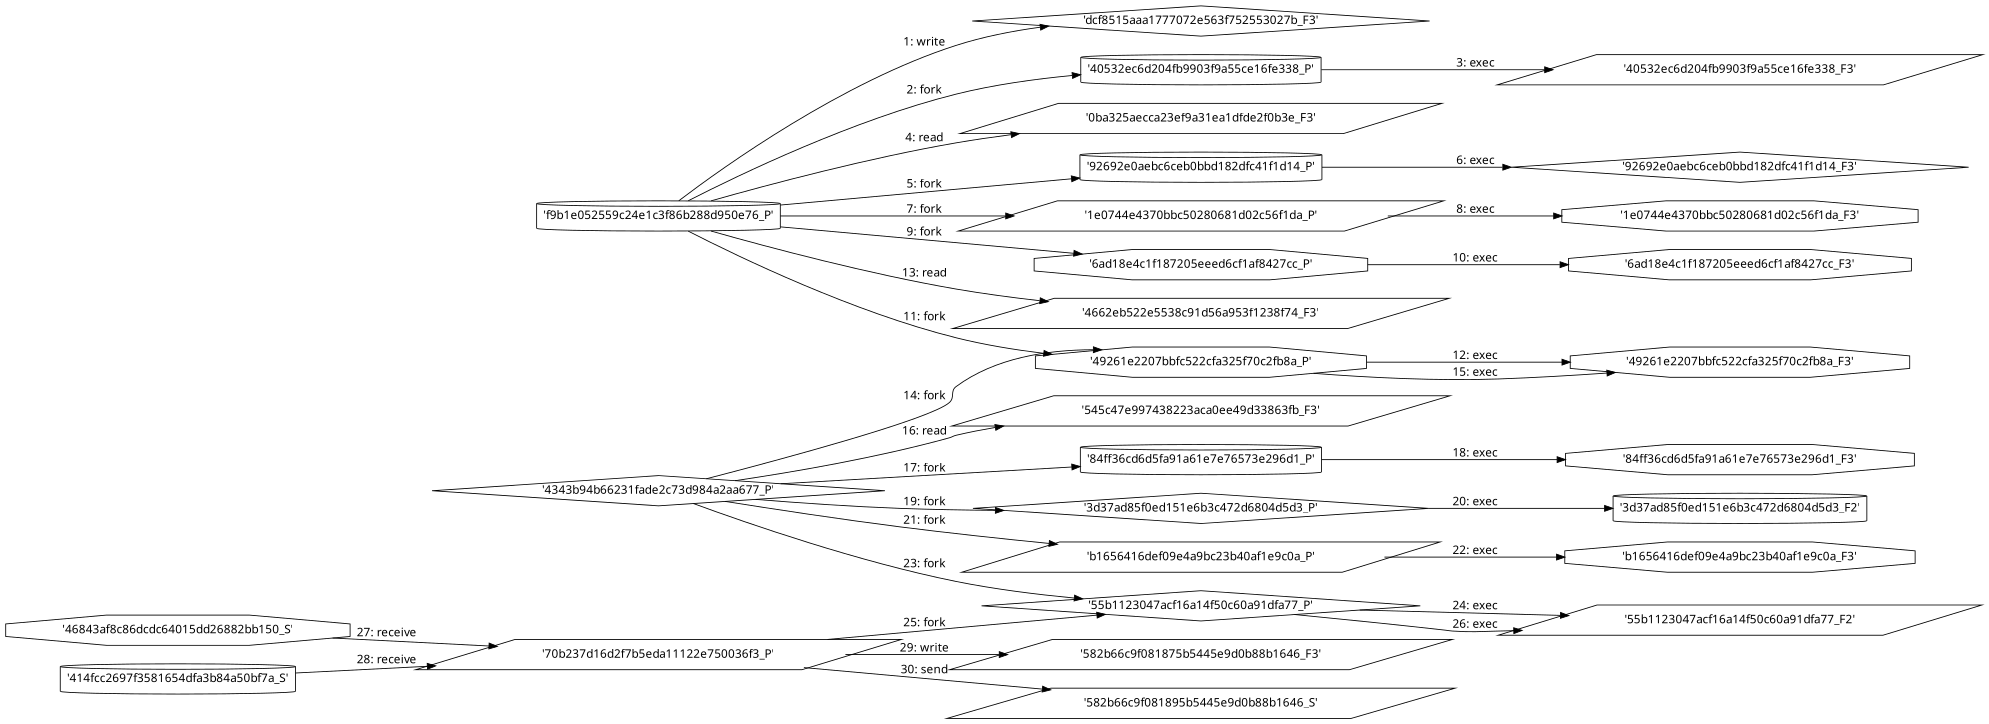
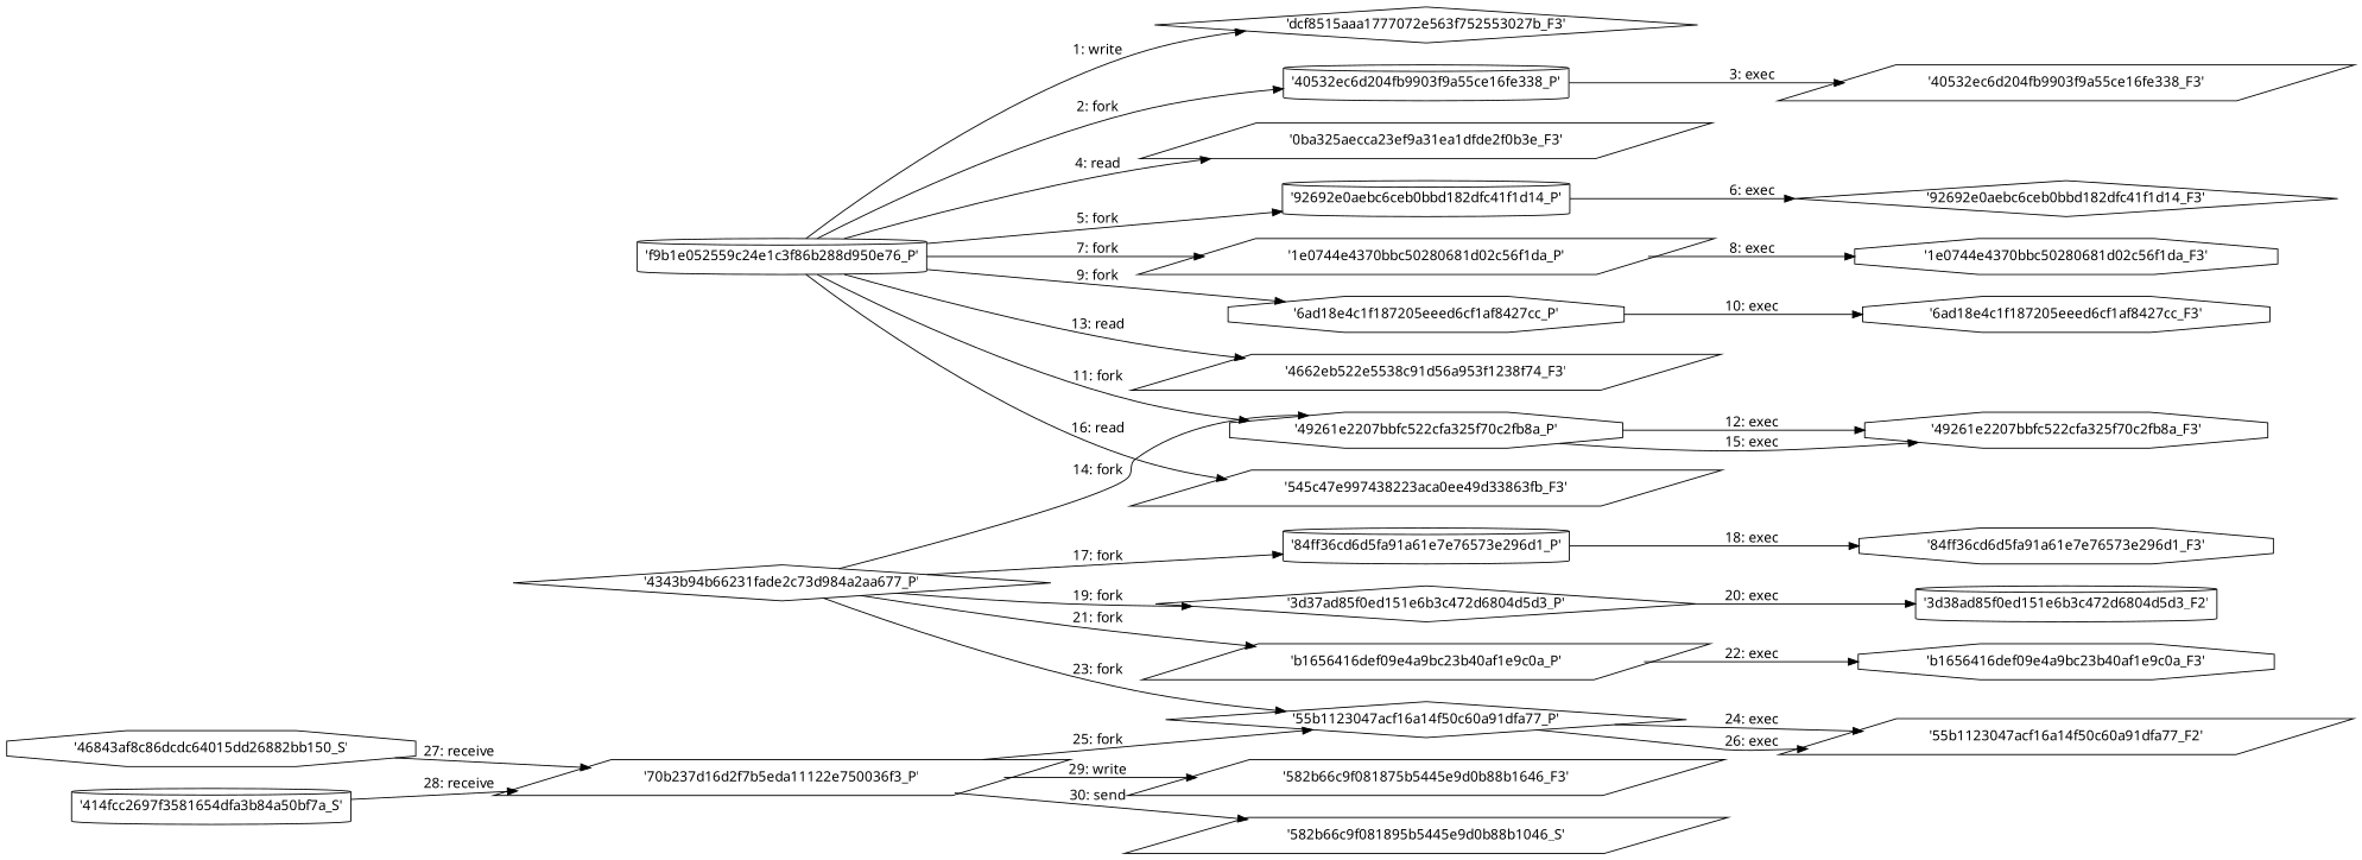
  digraph {
    engine=neato
    fixedsize=false
    fontname="Noto Sans"
    fontsize=10
    nodesep=0.3
    rankdir=LR
    ranksep=0
    splines=true
    node [fontname="Noto Sans" node_type=Process shape=parallelogram]
    edge [fontname="Noto Sans"]
    "'dcf8515aaa1777072e563f752553027b_F3'" [node_type=file shape=diamond]
    "'f9b1e052559c24e1c3f86b288d950e76_P'" [shape=cylinder]
    "'40532ec6d204fb9903f9a55ce16fe338_P'" [shape=cylinder]
    "'0ba325aecca23ef9a31ea1dfde2f0b3e_F3'" [node_type=file]
    "'92692e0aebc6ceb0bbd182dfc41f1d14_P'" [shape=cylinder]
    "'1e0744e4370bbc50280681d02c56f1da_P'"
    "'6ad18e4c1f187205eeed6cf1af8427cc_P'" [shape=octagon]
    "'49261e2207bbfc522cfa325f70c2fb8a_P'" [shape=octagon]
    "'4662eb522e5538c91d56a953f1238f74_F3'" [node_type=file]
    "'40532ec6d204fb9903f9a55ce16fe338_F3'" [node_type=File]
    "'92692e0aebc6ceb0bbd182dfc41f1d14_F3'" [node_type=File shape=diamond]
    "'1e0744e4370bbc50280681d02c56f1da_F3'" [node_type=File shape=octagon]
    "'6ad18e4c1f187205eeed6cf1af8427cc_F3'" [node_type=File shape=octagon]
    "'49261e2207bbfc522cfa325f70c2fb8a_F3'" [node_type=File shape=octagon]
    "'4343b94b66231fade2c73d984a2aa677_P'" [shape=diamond]
    "'545c47e997438223aca0ee49d33863fb_F3'" [node_type=file]
    "'84ff36cd6d5fa91a61e7e76573e296d1_P'" [shape=cylinder]
    "'3d37ad85f0ed151e6b3c472d6804d5d3_P'" [shape=diamond]
    "'b1656416def09e4a9bc23b40af1e9c0a_P'"
    "'55b1123047acf16a14f50c60a91dfa77_P'" [shape=diamond]
    "'84ff36cd6d5fa91a61e7e76573e296d1_F3'" [node_type=File shape=octagon]
-   "'3d37ad85f0ed151e6b3c472d6804d5d3_F2'" [node_type=File shape=cylinder]
+   "'3d37ad85f0ed151e6b3c472d6804d5d3_F2'" [node_type=File shape=cylinder label="'3d38ad85f0ed151e6b3c472d6804d5d3_F2'"]
    "'b1656416def09e4a9bc23b40af1e9c0a_F3'" [node_type=File shape=octagon]
    "'55b1123047acf16a14f50c60a91dfa77_F2'" [node_type=File]
    "'70b237d16d2f7b5eda11122e750036f3_P'"
    n26 [label="'582b66c9f081875b5445e9d0b88b1646_F3'" node_type=file]
-   "'582b66c9f081895b5445e9d0b88b1646_S'" [node_type=Socket]
+   "'582b66c9f081895b5445e9d0b88b1646_S'" [node_type=Socket label="'582b66c9f081895b5445e9d0b88b1046_S'"]
    "'46843af8c86dcdc64015dd26882bb150_S'" [node_type=Socket shape=octagon]
    n29 [label="'414fcc2697f3581654dfa3b84a50bf7a_S'" node_type=Socket shape=cylinder]
    "'f9b1e052559c24e1c3f86b288d950e76_P'" -> "'dcf8515aaa1777072e563f752553027b_F3'" [label="1: write"]
    "'f9b1e052559c24e1c3f86b288d950e76_P'" -> "'40532ec6d204fb9903f9a55ce16fe338_P'" [label="2: fork"]
    "'f9b1e052559c24e1c3f86b288d950e76_P'" -> "'0ba325aecca23ef9a31ea1dfde2f0b3e_F3'" [label="4: read"]
    "'f9b1e052559c24e1c3f86b288d950e76_P'" -> "'92692e0aebc6ceb0bbd182dfc41f1d14_P'" [label="5: fork"]
    "'f9b1e052559c24e1c3f86b288d950e76_P'" -> "'1e0744e4370bbc50280681d02c56f1da_P'" [label="7: fork"]
    "'f9b1e052559c24e1c3f86b288d950e76_P'" -> "'6ad18e4c1f187205eeed6cf1af8427cc_P'" [label="9: fork"]
    "'f9b1e052559c24e1c3f86b288d950e76_P'" -> "'49261e2207bbfc522cfa325f70c2fb8a_P'" [label="11: fork"]
    "'f9b1e052559c24e1c3f86b288d950e76_P'" -> "'4662eb522e5538c91d56a953f1238f74_F3'" [label="13: read"]
    "'40532ec6d204fb9903f9a55ce16fe338_P'" -> "'40532ec6d204fb9903f9a55ce16fe338_F3'" [label="3: exec"]
    "'92692e0aebc6ceb0bbd182dfc41f1d14_P'" -> "'92692e0aebc6ceb0bbd182dfc41f1d14_F3'" [label="6: exec"]
    "'1e0744e4370bbc50280681d02c56f1da_P'" -> "'1e0744e4370bbc50280681d02c56f1da_F3'" [label="8: exec"]
    "'6ad18e4c1f187205eeed6cf1af8427cc_P'" -> "'6ad18e4c1f187205eeed6cf1af8427cc_F3'" [label="10: exec"]
    "'49261e2207bbfc522cfa325f70c2fb8a_P'" -> "'49261e2207bbfc522cfa325f70c2fb8a_F3'" [label="12: exec"]
    "'49261e2207bbfc522cfa325f70c2fb8a_P'" -> "'49261e2207bbfc522cfa325f70c2fb8a_F3'" [label="15: exec"]
    "'4343b94b66231fade2c73d984a2aa677_P'" -> "'49261e2207bbfc522cfa325f70c2fb8a_P'" [label="14: fork"]
-   "'4343b94b66231fade2c73d984a2aa677_P'" -> "'545c47e997438223aca0ee49d33863fb_F3'" [label="16: read"]
+   "'f9b1e052559c24e1c3f86b288d950e76_P'" -> "'545c47e997438223aca0ee49d33863fb_F3'" [label="16: read"]
    "'4343b94b66231fade2c73d984a2aa677_P'" -> "'84ff36cd6d5fa91a61e7e76573e296d1_P'" [label="17: fork"]
    "'4343b94b66231fade2c73d984a2aa677_P'" -> "'3d37ad85f0ed151e6b3c472d6804d5d3_P'" [label="19: fork"]
    "'4343b94b66231fade2c73d984a2aa677_P'" -> "'b1656416def09e4a9bc23b40af1e9c0a_P'" [label="21: fork"]
    "'4343b94b66231fade2c73d984a2aa677_P'" -> "'55b1123047acf16a14f50c60a91dfa77_P'" [label="23: fork"]
    "'84ff36cd6d5fa91a61e7e76573e296d1_P'" -> "'84ff36cd6d5fa91a61e7e76573e296d1_F3'" [label="18: exec"]
    "'3d37ad85f0ed151e6b3c472d6804d5d3_P'" -> "'3d37ad85f0ed151e6b3c472d6804d5d3_F2'" [label="20: exec"]
    "'b1656416def09e4a9bc23b40af1e9c0a_P'" -> "'b1656416def09e4a9bc23b40af1e9c0a_F3'" [label="22: exec"]
    "'55b1123047acf16a14f50c60a91dfa77_P'" -> "'55b1123047acf16a14f50c60a91dfa77_F2'" [label="24: exec"]
    "'55b1123047acf16a14f50c60a91dfa77_P'" -> "'55b1123047acf16a14f50c60a91dfa77_F2'" [label="26: exec"]
    "'70b237d16d2f7b5eda11122e750036f3_P'" -> "'55b1123047acf16a14f50c60a91dfa77_P'" [label="25: fork"]
    "'70b237d16d2f7b5eda11122e750036f3_P'" -> n26 [label="29: write"]
    "'70b237d16d2f7b5eda11122e750036f3_P'" -> "'582b66c9f081895b5445e9d0b88b1646_S'" [label="30: send"]
    "'46843af8c86dcdc64015dd26882bb150_S'" -> "'70b237d16d2f7b5eda11122e750036f3_P'" [label="27: receive"]
    n29 -> "'70b237d16d2f7b5eda11122e750036f3_P'" [label="28: receive"]
  }
